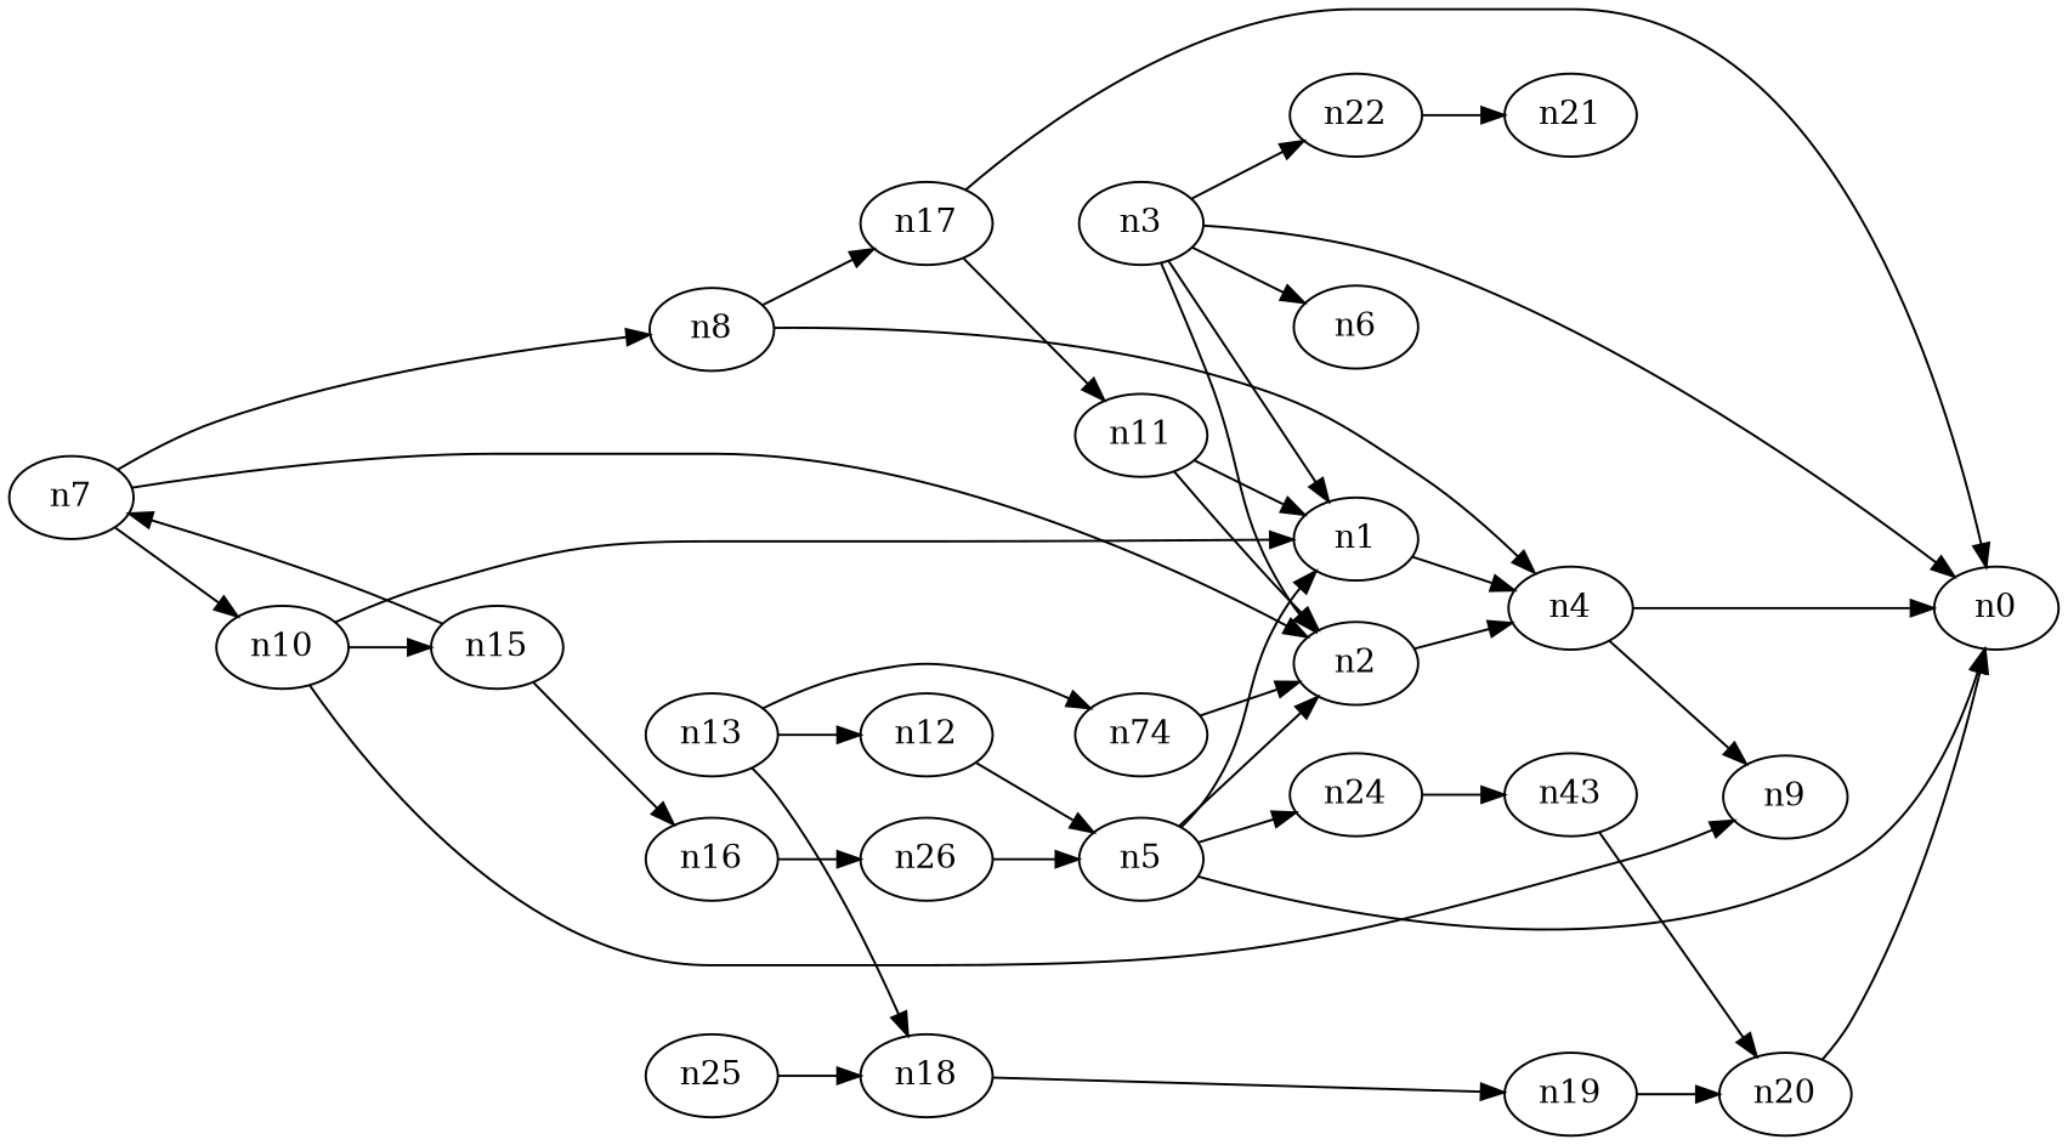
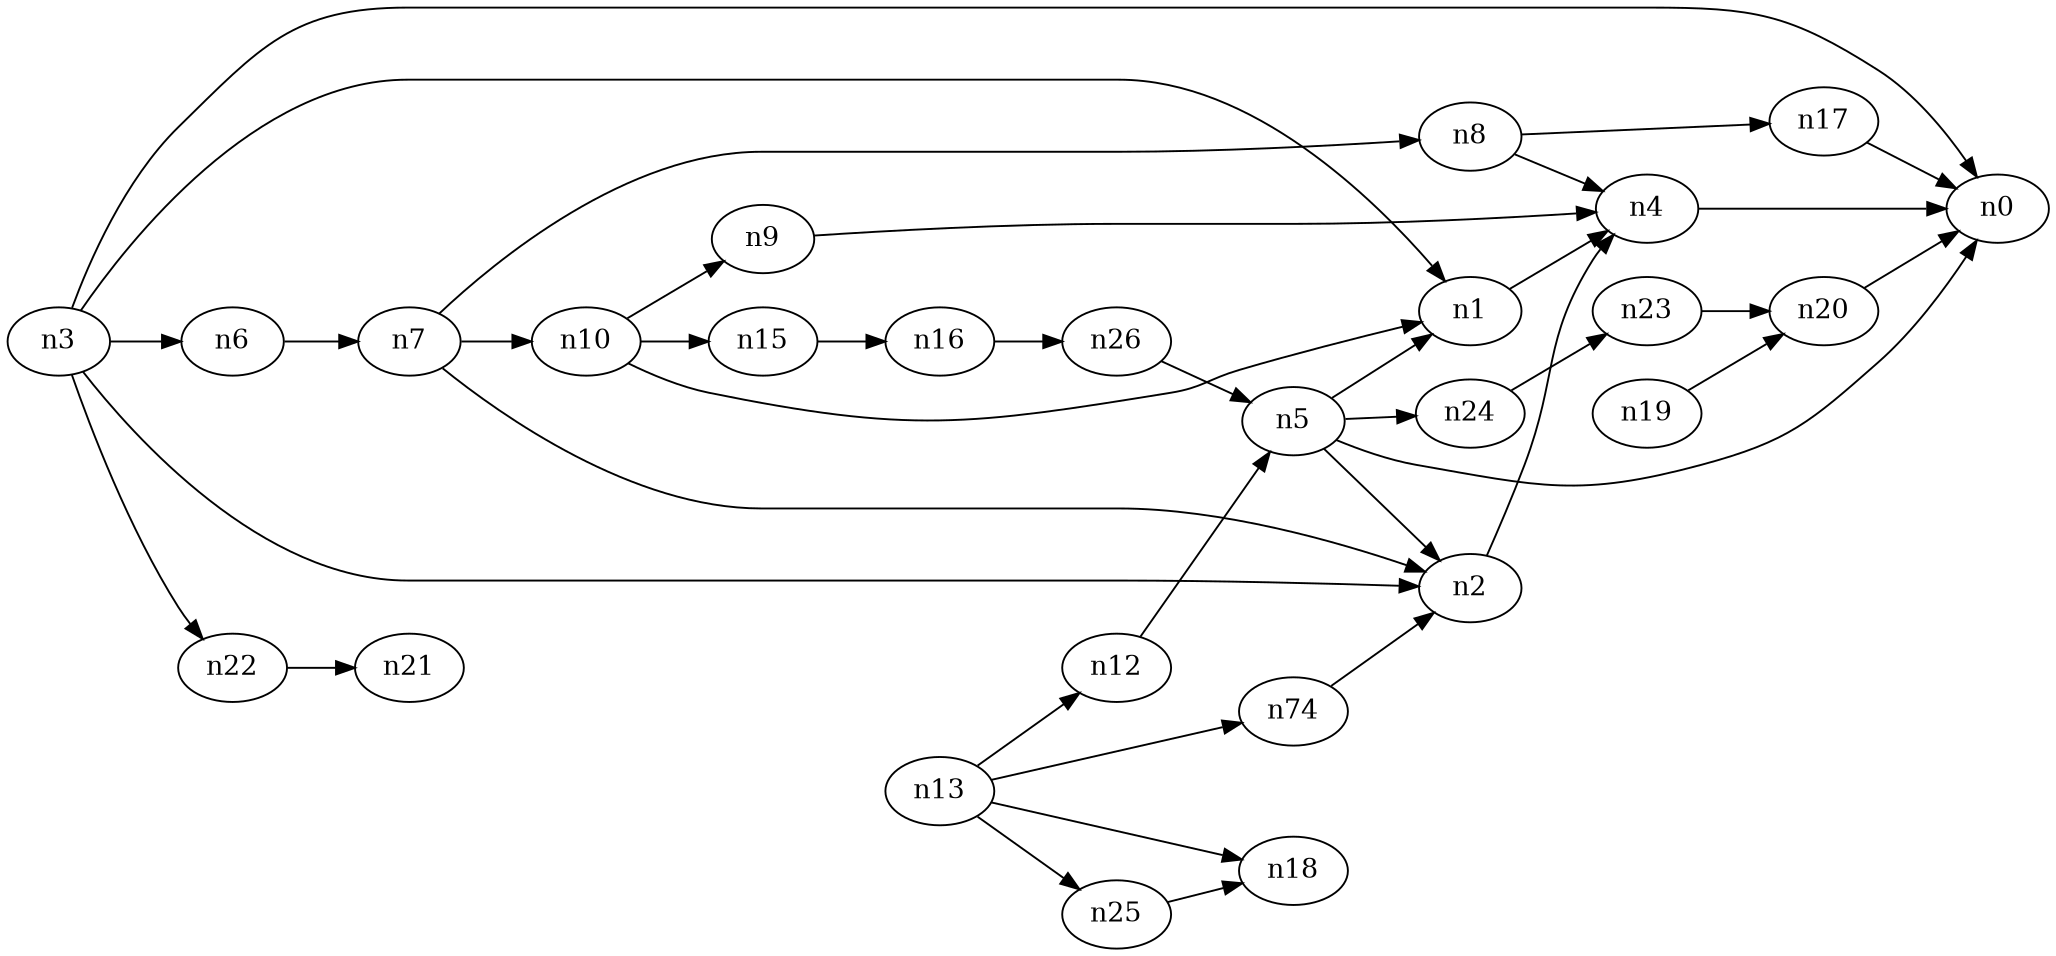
  digraph {
    rankdir=LR
    n1
    n4
    n0
    n2
    n3
    n6
    n22
    n7
    n21
    n8
    n10
    n5
    n24
-   n23 [label=n43]
+   n23
    n20
    n17
    n9
    n15
    n16
    n26
-   n11
    n12
    n13
    n14 [label=n74]
    n18
    n25
    n19
    n1 -> n4
    n4 -> n0
    n2 -> n4
    n3 -> n1
    n3 -> n0
    n3 -> n2
    n3 -> n6
    n3 -> n22
-   n15 -> n7
+   n6 -> n7
    n22 -> n21
    n7 -> n2
    n7 -> n8
    n7 -> n10
    n8 -> n4
    n8 -> n17
    n10 -> n1
    n10 -> n9
    n10 -> n15
    n5 -> n1
    n5 -> n0
    n5 -> n2
    n5 -> n24
    n24 -> n23
    n23 -> n20
    n20 -> n0
    n17 -> n0
-   n17 -> n11
-   n4 -> n9
+   n9 -> n4
    n15 -> n16
    n16 -> n26
    n26 -> n5
-   n11 -> n1
-   n11 -> n2
    n12 -> n5
    n13 -> n12
    n13 -> n14
    n13 -> n18
+   n13 -> n25
    n14 -> n2
-   n18 -> n19
    n25 -> n18
    n19 -> n20
  }
